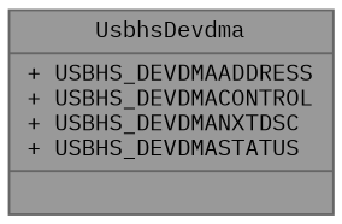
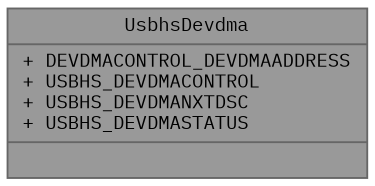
  digraph {
    fontname="IBM Plex Mono"
-   n1 [color=gray40 fillcolor=grey60 fontcolor=black fontname="IBM Plex Mono" fontsize=10 height=0.2 label="{UsbhsDevdma\n|+ USBHS_DEVDMAADDRESS\l+ USBHS_DEVDMACONTROL\l+ USBHS_DEVDMANXTDSC\l+ USBHS_DEVDMASTATUS\l|}" shape=record style=filled width=0.4]
+   n1 [color=gray40 fillcolor=grey60 fontcolor=black fontname="IBM Plex Mono" fontsize=10 height=0.2 label="{UsbhsDevdma\n|+ DEVDMACONTROL_DEVDMAADDRESS\l+ USBHS_DEVDMACONTROL\l+ USBHS_DEVDMANXTDSC\l+ USBHS_DEVDMASTATUS\l|}" shape=record style=filled width=0.4]
  }
